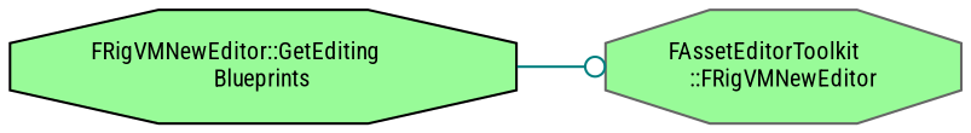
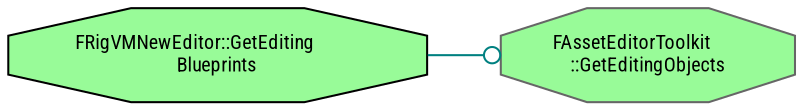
  digraph {
    rankdir=LR
    fontname="Roboto Condensed"
    node [fillcolor=palegreen fontname="Roboto Condensed" fontsize=10 shape=octagon style=filled]
    n1 [color=black fontcolor=black height=0.2 label="FRigVMNewEditor::GetEditing\lBlueprints" width=0.4]
-   n2 [color=gray40 height=0.2 label="FAssetEditorToolkit\l::FRigVMNewEditor" width=0.4]
+   n2 [color=gray40 height=0.2 label="FAssetEditorToolkit\l::GetEditingObjects" width=0.4]
    n1 -> n2 [color=teal fontname="Roboto Condensed" fontsize=10 labelfontname=Helvetica labelfontsize=10 style=solid arrowhead=odot]
  }
